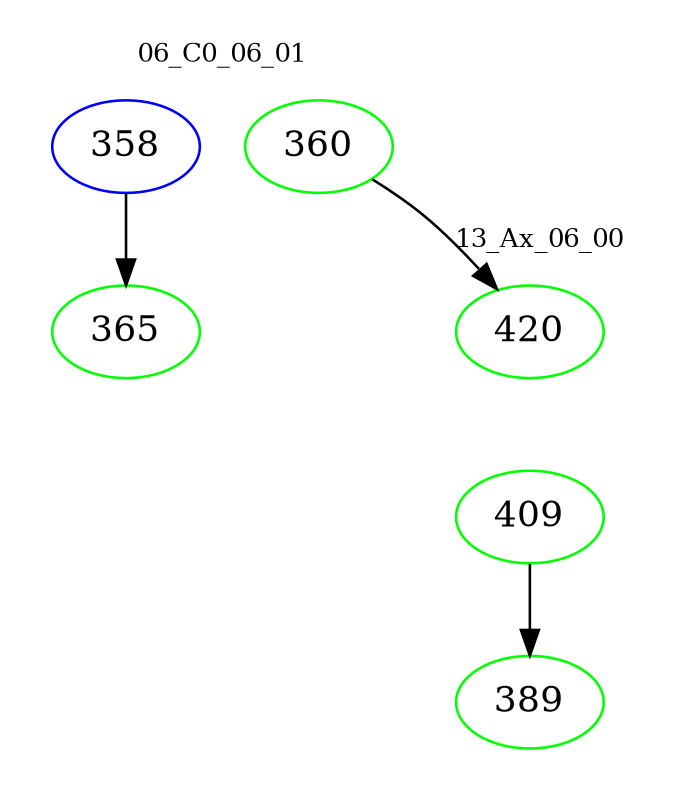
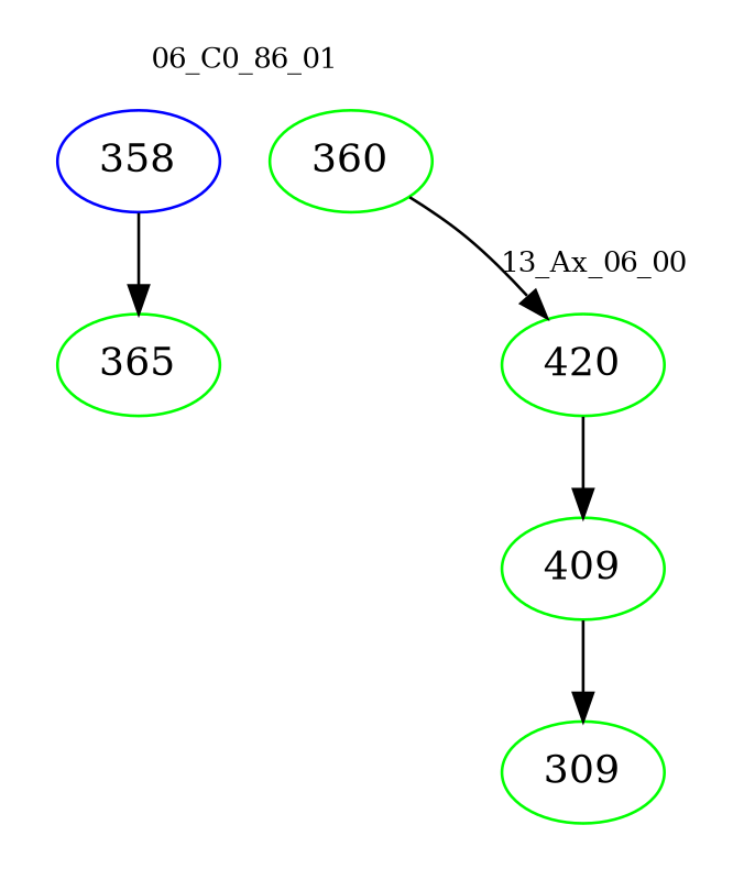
  digraph {
    node [color=green]
    edge [color=black]
    n1 [label=420]
    n2 [label=409]
-   n3 [label=389]
+   n3 [label=309]
    n4 [label=360]
    n5 [color=blue label=358]
    n6 [label=365]
    subgraph cluster_1 {
      color=white
      fontsize=10
      label="13_Ax_06_00"
      n1
      n2
      n3
    }
    subgraph cluster_2 {
      color=white
      fontsize=10
-     label="06_C0_06_01"
+     label="06_C0_86_01"
      n4
      n5
      n6
    }
+   n1 -> n2
    n2 -> n3
    n4 -> n1
    n5 -> n6
  }
